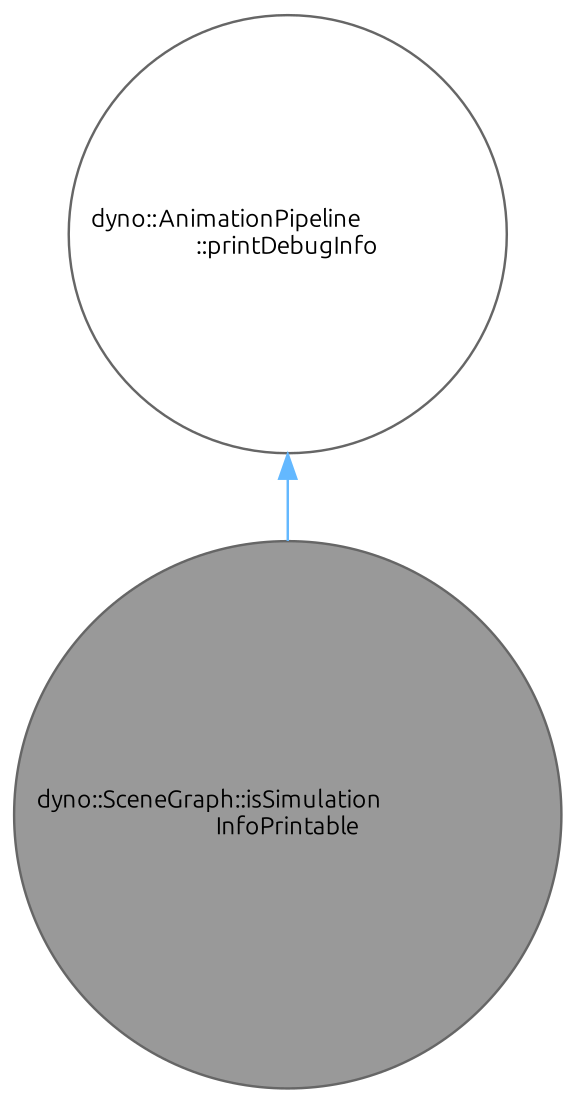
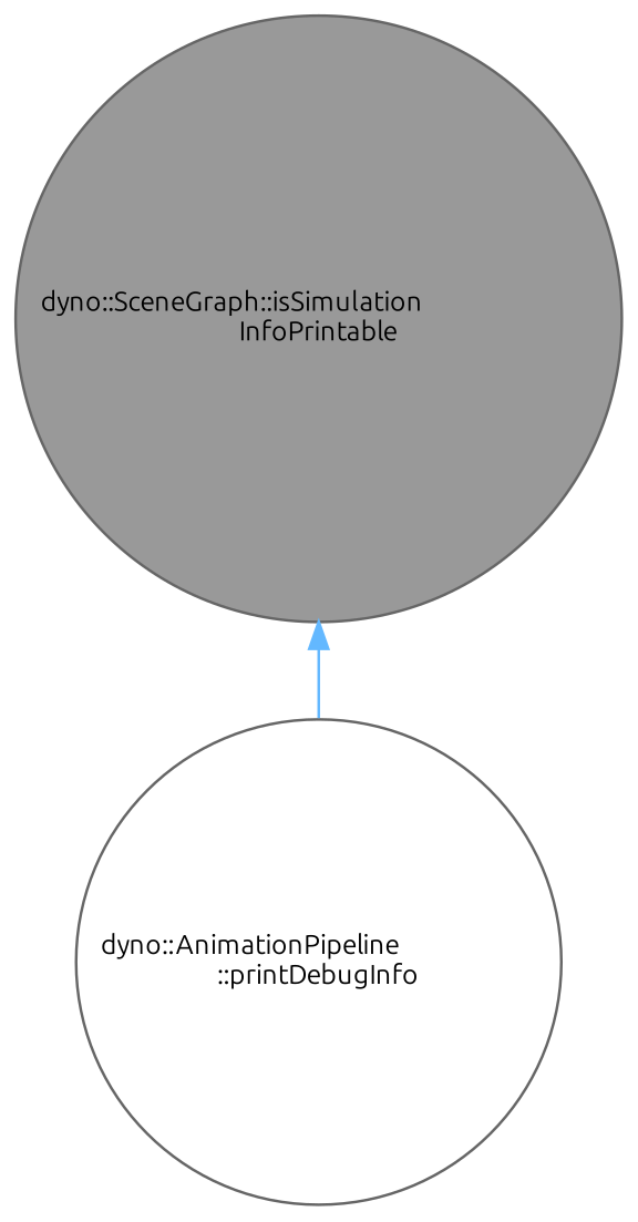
  digraph {
    rankdir=TB
    fontname=Ubuntu
    node [fontname=Ubuntu fontsize=10 shape=circle style=filled]
    n1 [color=gray40 fillcolor=grey60 fontcolor=black height=0.2 label="dyno::SceneGraph::isSimulation\lInfoPrintable" width=0.4]
    n2 [color=grey40 fillcolor=white height=0.2 label="dyno::AnimationPipeline\l::printDebugInfo" width=0.4]
-   n2 -> n1 [color=steelblue1 dir=back fontname=Ubuntu fontsize=10 labelfontname=Helvetica labelfontsize=10 style=solid]
+   n1 -> n2 [color=steelblue1 dir=back fontname=Ubuntu fontsize=10 labelfontname=Helvetica labelfontsize=10 style=solid]
  }
